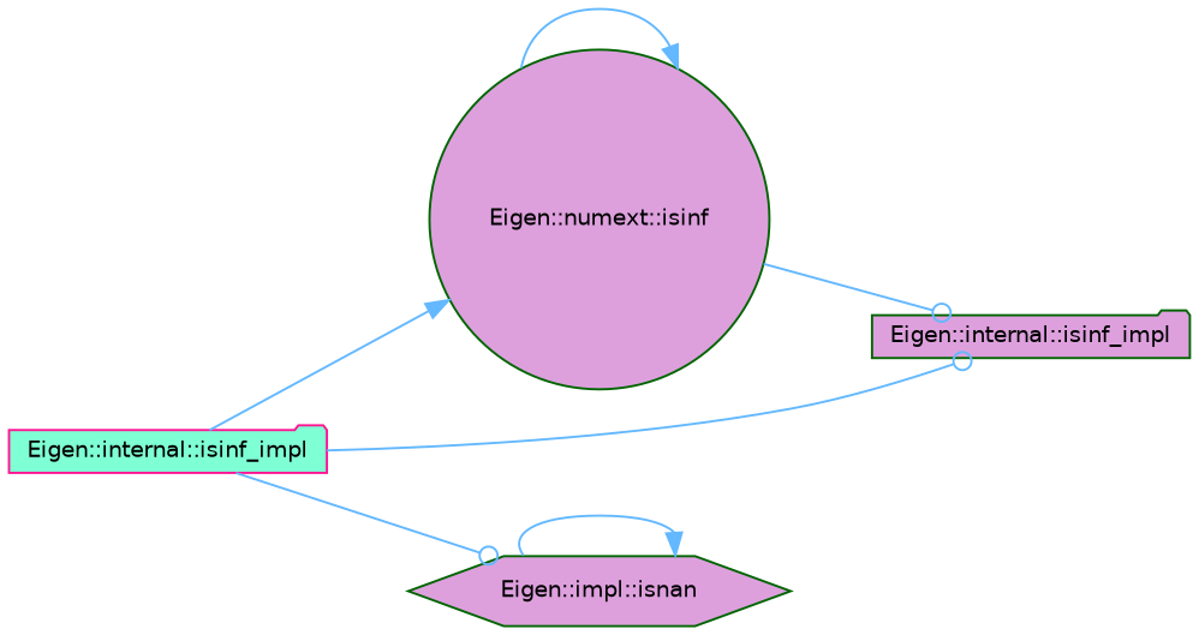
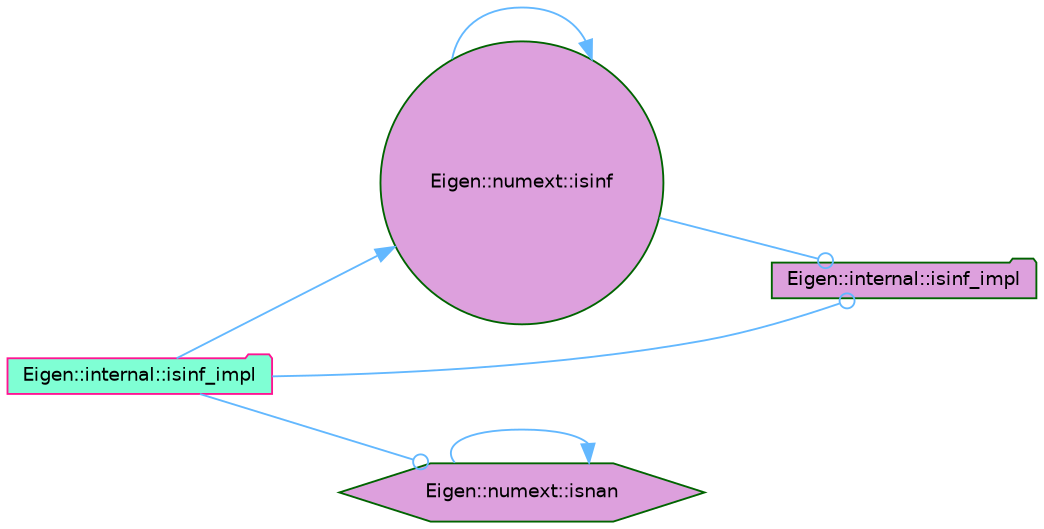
  digraph {
    rankdir=LR
    node [color=darkgreen fillcolor=plum fontname=Helvetica fontsize=10 shape=folder style=filled]
    edge [arrowhead=normal color=steelblue1 fontname=Helvetica fontsize=10 labelfontname=Helvetica labelfontsize=10 style=solid]
    n1 [color=deeppink fillcolor=aquamarine fontcolor=black height=0.2 label="Eigen::internal::isinf_impl" width=0.4]
    n2 [height=0.2 label="Eigen::numext::isinf" shape=circle width=0.4]
    n3 [height=0.2 label="Eigen::internal::isinf_impl" width=0.4]
-   n4 [height=0.2 label="Eigen::impl::isnan" shape=hexagon width=0.4]
+   n4 [height=0.2 label="Eigen::numext::isnan" shape=hexagon width=0.4]
    n1 -> n2
    n1 -> n3 [arrowhead=odot]
    n1 -> n4 [arrowhead=odot]
    n2 -> n2
    n2 -> n3 [arrowhead=odot]
    n4 -> n4
  }
